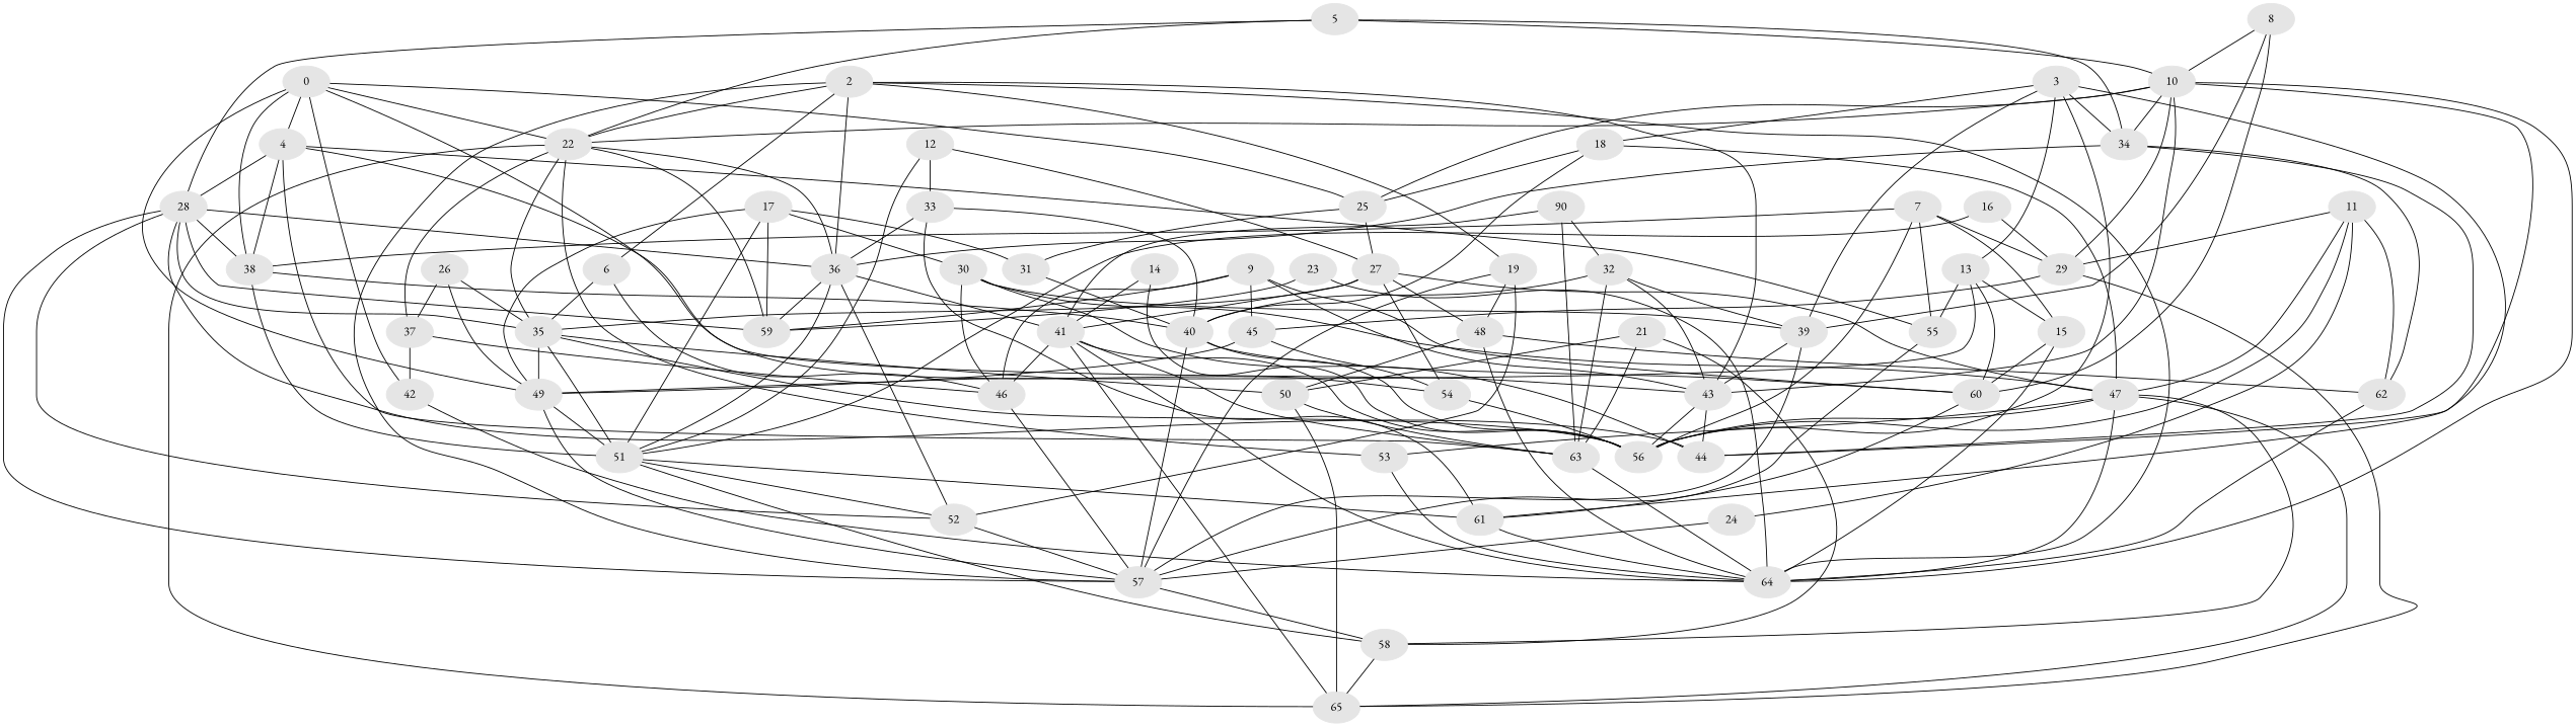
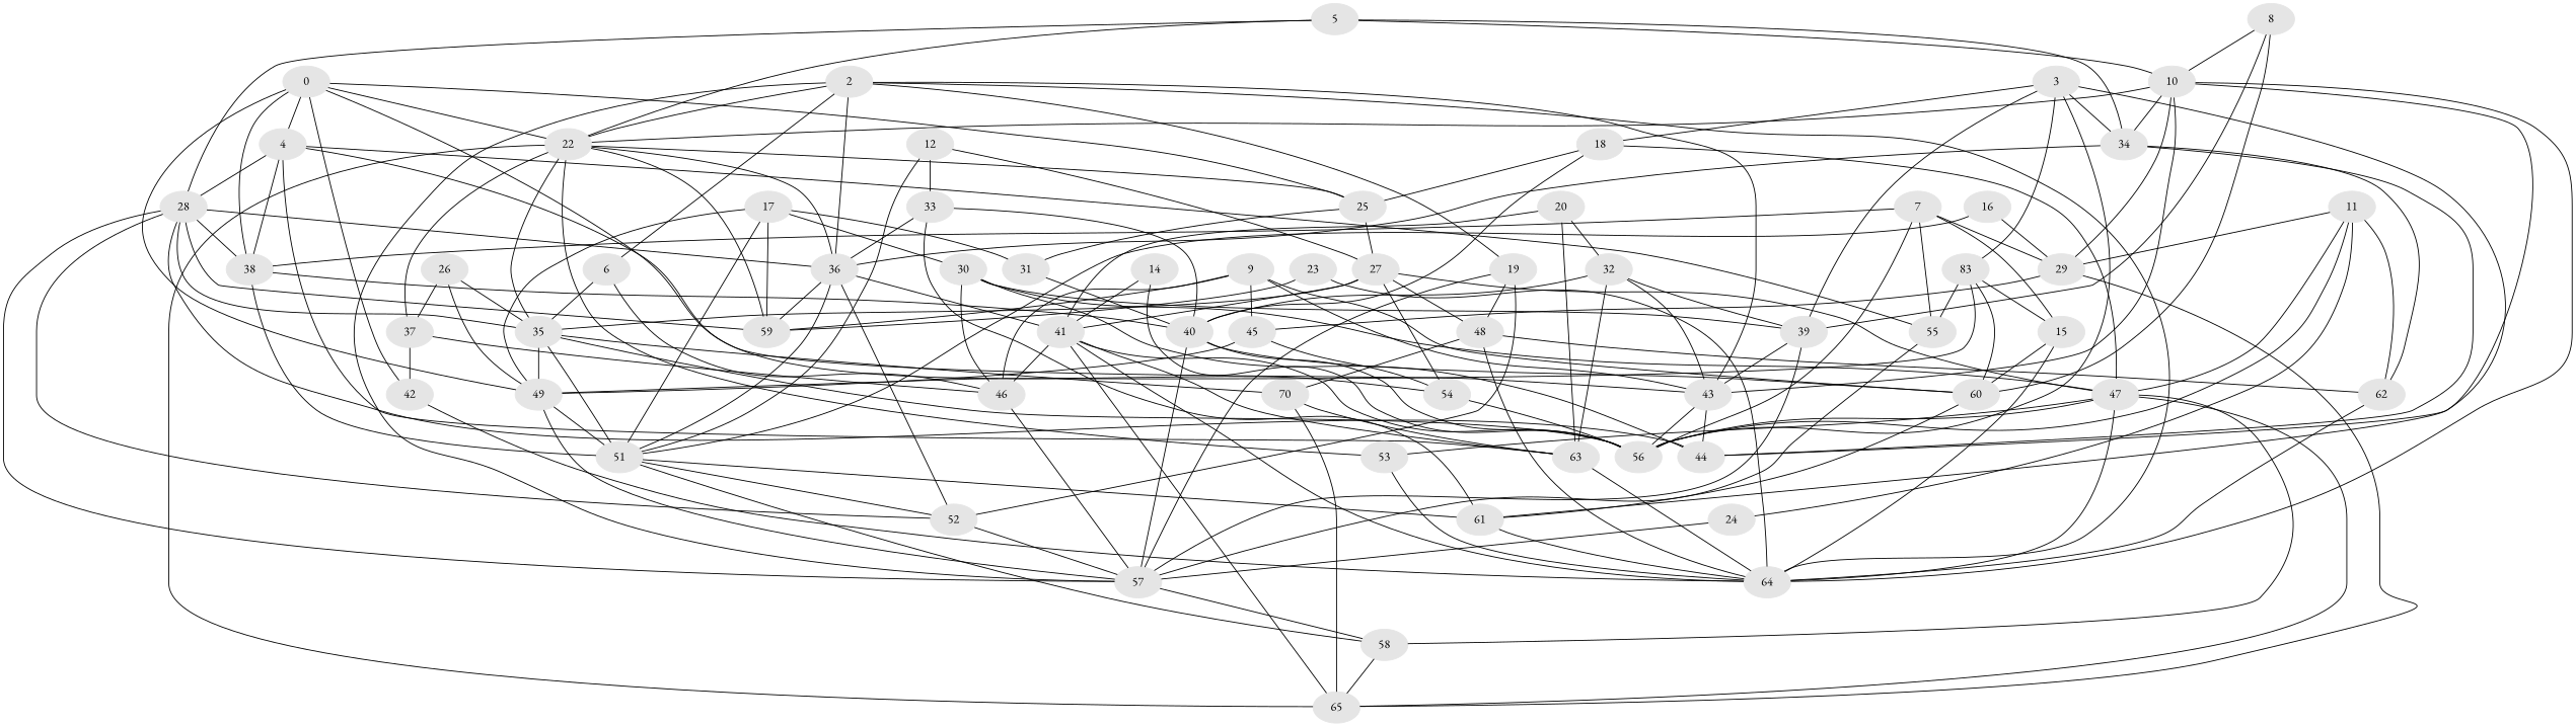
  graph {
    fontname="EB Garamond"
    node [color=gray90 fontname="EB Garamond" style=filled]
    edge [fontname="EB Garamond" weight=1.0]
    n1 [label=0]
    4
    22
    25
    38
    42
    49
    54
    43
    28
    55
    63
    36
    35
    59
    37
    53
    65
    27
    31
    51
    40
    64
    57
    56
    2
    6
    19
    46
    52
    48
    41
    44
    58
    3
-   13
+   13 [label=83]
    18
    34
    39
    61
    15
    60
    47
    62
    5
    10
    29
-   50
+   50 [label=70]
    7
    45
    8
    9
    11
    24
    12
    33
    14
    16
    17
    30
-   20 [label=90]
+   20
    32
-   21
    23
    26
    n1 -- 4
    n1 -- 22
    n1 -- 25
    n1 -- 38 [weight=2.0]
    n1 -- 42
    n1 -- 49
    n1 -- 54
    4 -- 38
    4 -- 43
    4 -- 28
    4 -- 55
    4 -- 63
    22 -- 36
    22 -- 35
    22 -- 59
    22 -- 37
    22 -- 53
    22 -- 65 [weight=2.0]
    25 -- 27
    25 -- 31
    38 -- 51
    38 -- 40
    42 -- 64
    49 -- 51
    49 -- 57
    54 -- 56
    43 -- 56
    43 -- 44
    28 -- 38
    28 -- 36
    28 -- 35
    28 -- 59
    28 -- 57
    28 -- 52
    28 -- 44
    55 -- 57
    63 -- 64
    36 -- 59
    36 -- 51
    36 -- 52
    36 -- 41
    35 -- 49
    35 -- 51
    35 -- 56
    35 -- 50
    37 -- 42
    37 -- 46
    53 -- 64
    27 -- 54
    27 -- 35
    27 -- 48
    27 -- 41
    27 -- 47
    31 -- 40
    51 -- 52
    51 -- 58
    51 -- 61
    40 -- 57
    40 -- 56
    40 -- 60
    57 -- 58
    2 -- 22
    2 -- 43
    2 -- 36
    2 -- 64
    2 -- 57
    2 -- 6
    2 -- 19
    6 -- 35
    6 -- 46
    19 -- 57
    19 -- 52
    19 -- 48
    46 -- 57
    52 -- 57
    48 -- 64
    48 -- 62
    48 -- 50
    41 -- 63
    41 -- 65
    41 -- 64
    41 -- 56
    41 -- 46
    58 -- 65
    3 -- 56
    3 -- 13
    3 -- 18
    3 -- 34
    3 -- 39
    3 -- 61
    13 -- 49
    13 -- 55
    13 -- 15
    13 -- 60
    18 -- 25
    18 -- 40
    18 -- 47
    34 -- 36
    34 -- 44
    34 -- 62
    39 -- 43
    39 -- 57
    61 -- 64
    15 -- 64
    15 -- 60
    60 -- 61
    47 -- 53
    47 -- 65
    47 -- 64
    47 -- 56
    47 -- 58
    62 -- 64
    5 -- 22
    5 -- 28
    5 -- 34
    5 -- 10
    10 -- 22
-   10 -- 25
+   22 -- 25
    10 -- 43
    10 -- 64
    10 -- 44
    10 -- 34
    10 -- 29
    29 -- 65
    29 -- 45
    50 -- 63
    50 -- 65
    7 -- 38
    7 -- 55
    7 -- 56
    7 -- 15
    7 -- 29
    45 -- 49
    45 -- 54
    8 -- 39
    8 -- 60
    8 -- 10
    9 -- 43
    9 -- 59
    9 -- 46
    9 -- 60
    9 -- 45
    11 -- 56
    11 -- 47
    11 -- 62
    11 -- 29
    11 -- 24
    24 -- 57
    12 -- 27
    12 -- 51
    12 -- 33
    33 -- 36
    33 -- 40
    33 -- 61
    14 -- 56
    14 -- 41
    16 -- 51
    16 -- 29
    17 -- 49
    17 -- 59
    17 -- 31
    17 -- 51 [weight=2.0]
    17 -- 30
    30 -- 46
    30 -- 44
    30 -- 39
    30 -- 47
    20 -- 63
    20 -- 41
    20 -- 32
    32 -- 43
    32 -- 63
    32 -- 40
    32 -- 39
-   21 -- 63
-   21 -- 58
-   21 -- 50
    23 -- 59
    23 -- 64
    26 -- 49
    26 -- 35
    26 -- 37
  }
